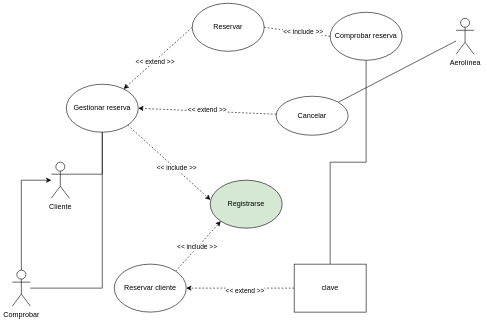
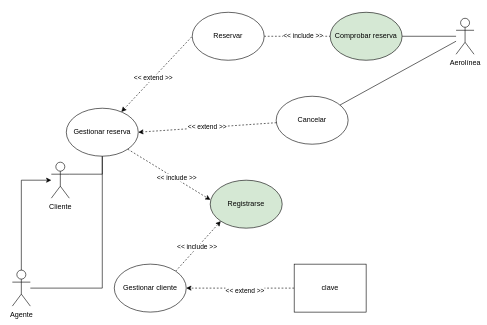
  <mxCell id="0" />
  <mxCell id="1" parent="0" />
  <mxCell id="2" value="Cliente" style="shape=umlActor;verticalLabelPosition=bottom;verticalAlign=top;html=1;outlineConnect=0;" vertex="1" parent="1"><mxGeometry x="85" y="270" width="30" height="60" as="geometry" /></mxCell>
  <mxCell id="3" style="edgeStyle=orthogonalEdgeStyle;rounded=0;orthogonalLoop=1;jettySize=auto;html=1;entryX=1;entryY=0.333;entryDx=0;entryDy=0;entryPerimeter=0;endArrow=none;endFill=0;" edge="1" parent="1" source="4" target="2"><mxGeometry relative="1" as="geometry"><mxPoint x="180" y="220" as="targetPoint" /></mxGeometry></mxCell>
- <mxCell id="4" value="Gestionar reserva" style="ellipse;whiteSpace=wrap;html=1;" vertex="1" parent="1"><mxGeometry x="110" y="140" width="120" height="80" as="geometry" /></mxCell>
+ <mxCell id="4" value="Gestionar reserva" style="ellipse;whiteSpace=wrap;html=1;" vertex="1" parent="1"><mxGeometry x="110" y="180" width="120" height="80" as="geometry" /></mxCell>
  <mxCell id="5" value="" style="endArrow=classic;dashed=1;html=1;rounded=0;entryX=0.003;entryY=0.41;entryDx=0;entryDy=0;entryPerimeter=0;exitX=1;exitY=1;exitDx=0;exitDy=0;endFill=1;" edge="1" parent="1" source="4" target="7"><mxGeometry width="50" height="50" relative="1" as="geometry"><mxPoint x="450" y="180" as="sourcePoint" /><mxPoint x="530" y="100" as="targetPoint" /></mxGeometry></mxCell>
  <mxCell id="6" value="&amp;lt;&amp;lt; include &amp;gt;&amp;gt;" style="edgeLabel;html=1;align=center;verticalAlign=middle;resizable=0;points=[];" vertex="1" connectable="0" parent="5"><mxGeometry x="0.167" y="2" relative="1" as="geometry"><mxPoint as="offset" /></mxGeometry></mxCell>
  <mxCell id="7" value="Registrarse" style="ellipse;whiteSpace=wrap;html=1;fillColor=#d5e8d4;" vertex="1" parent="1"><mxGeometry x="350" y="300" width="120" height="80" as="geometry" /></mxCell>
- <mxCell id="8" style="edgeStyle=orthogonalEdgeStyle;rounded=0;orthogonalLoop=1;jettySize=auto;html=1;endArrow=none;endFill=0;" edge="1" parent="1" source="9" target="28"><mxGeometry relative="1" as="geometry" /></mxCell>
- <mxCell id="9" value="Comprobar reserva" style="ellipse;whiteSpace=wrap;html=1;" vertex="1" parent="1"><mxGeometry x="550" width="120" height="80" as="geometry" y="20" /></mxCell>
+ <mxCell id="8" style="edgeStyle=orthogonalEdgeStyle;rounded=0;orthogonalLoop=1;jettySize=auto;html=1;endArrow=none;endFill=0;" edge="1" parent="1" source="9" target="12"><mxGeometry relative="1" as="geometry" /></mxCell>
+ <mxCell id="9" value="Comprobar reserva" style="ellipse;whiteSpace=wrap;html=1;fillColor=#d5e8d4;" vertex="1" parent="1"><mxGeometry x="550" width="120" height="80" as="geometry" y="20" /></mxCell>
  <mxCell id="10" value="" style="endArrow=none;dashed=1;html=1;rounded=0;entryX=0;entryY=0.5;entryDx=0;entryDy=0;exitX=1;exitY=0.5;exitDx=0;exitDy=0;" edge="1" parent="1" source="20" target="9"><mxGeometry width="50" height="50" relative="1" as="geometry"><mxPoint x="480" y="220" as="sourcePoint" /><mxPoint x="561" y="190" as="targetPoint" /></mxGeometry></mxCell>
  <mxCell id="11" value="&amp;lt;&amp;lt; include &amp;gt;&amp;gt;" style="edgeLabel;html=1;align=center;verticalAlign=middle;resizable=0;points=[];" vertex="1" connectable="0" parent="10"><mxGeometry x="0.167" y="2" relative="1" as="geometry"><mxPoint as="offset" /></mxGeometry></mxCell>
  <mxCell id="12" value="Aerolínea" style="shape=umlActor;verticalLabelPosition=bottom;verticalAlign=top;html=1;outlineConnect=0;" vertex="1" parent="1"><mxGeometry x="760" y="30" width="30" height="60" as="geometry" /></mxCell>
  <mxCell id="13" style="rounded=0;orthogonalLoop=1;jettySize=auto;html=1;endArrow=none;endFill=0;" edge="1" parent="1" source="14" target="12"><mxGeometry relative="1" as="geometry" /></mxCell>
- <mxCell id="14" value="Cancelar" style="ellipse;whiteSpace=wrap;html=1;" vertex="1" parent="1"><mxGeometry x="460" y="160" width="120" height="65" as="geometry" /></mxCell>
+ <mxCell id="14" value="Cancelar" style="ellipse;whiteSpace=wrap;html=1;" vertex="1" parent="1"><mxGeometry x="460" y="160" width="120" height="80" as="geometry" /></mxCell>
  <mxCell id="15" value="" style="endArrow=classic;dashed=1;html=1;rounded=0;entryX=1;entryY=0.5;entryDx=0;entryDy=0;startArrow=none;startFill=0;endFill=1;" edge="1" parent="1" source="14" target="4"><mxGeometry width="50" height="50" relative="1" as="geometry"><mxPoint x="340" y="340" as="sourcePoint" /><mxPoint x="390" y="290" as="targetPoint" /></mxGeometry></mxCell>
  <mxCell id="16" value="&amp;lt;&amp;lt; extend &amp;gt;&amp;gt;" style="edgeLabel;html=1;align=center;verticalAlign=middle;resizable=0;points=[];" vertex="1" connectable="0" parent="15"><mxGeometry x="0.008" y="-2" relative="1" as="geometry"><mxPoint as="offset" /></mxGeometry></mxCell>
  <mxCell id="17" style="edgeStyle=orthogonalEdgeStyle;rounded=0;orthogonalLoop=1;jettySize=auto;html=1;endArrow=none;endFill=0;" edge="1" parent="1" source="18" target="4"><mxGeometry relative="1" as="geometry" /></mxCell>
- <mxCell id="18" value="Comprobar" style="shape=umlActor;verticalLabelPosition=bottom;verticalAlign=top;html=1;outlineConnect=0;" vertex="1" parent="1"><mxGeometry x="20" y="450" width="30" height="60" as="geometry" /></mxCell>
+ <mxCell id="18" value="Agente" style="shape=umlActor;verticalLabelPosition=bottom;verticalAlign=top;html=1;outlineConnect=0;" vertex="1" parent="1"><mxGeometry x="20" y="450" width="30" height="60" as="geometry" /></mxCell>
  <mxCell id="19" style="edgeStyle=orthogonalEdgeStyle;rounded=0;orthogonalLoop=1;jettySize=auto;html=1;entryX=0.5;entryY=0;entryDx=0;entryDy=0;entryPerimeter=0;endArrow=none;endFill=0;startArrow=classic;startFill=1;" edge="1" parent="1" source="2" target="18"><mxGeometry relative="1" as="geometry" /></mxCell>
- <mxCell id="20" value="Reservar" style="ellipse;whiteSpace=wrap;html=1;" vertex="1" parent="1"><mxGeometry x="320" y="5" width="120" height="80" as="geometry" /></mxCell>
+ <mxCell id="20" value="Reservar" style="ellipse;whiteSpace=wrap;html=1;" vertex="1" parent="1"><mxGeometry x="320" width="120" height="80" as="geometry" y="20" /></mxCell>
  <mxCell id="21" value="" style="endArrow=none;dashed=1;html=1;rounded=0;entryX=0;entryY=0.5;entryDx=0;entryDy=0;endFill=0;startArrow=classic;startFill=1;" edge="1" parent="1" source="4" target="20"><mxGeometry width="50" height="50" relative="1" as="geometry"><mxPoint x="270" y="240" as="sourcePoint" /><mxPoint x="320" y="190" as="targetPoint" /></mxGeometry></mxCell>
  <mxCell id="22" value="&amp;lt;&amp;lt; extend &amp;gt;&amp;gt;" style="edgeLabel;html=1;align=center;verticalAlign=middle;resizable=0;points=[];" vertex="1" connectable="0" parent="21"><mxGeometry x="-0.105" relative="1" as="geometry"><mxPoint as="offset" /></mxGeometry></mxCell>
  <mxCell id="23" style="rounded=0;orthogonalLoop=1;jettySize=auto;html=1;exitX=1;exitY=0;exitDx=0;exitDy=0;entryX=0;entryY=1;entryDx=0;entryDy=0;dashed=1;" edge="1" parent="1" source="25" target="7"><mxGeometry relative="1" as="geometry" /></mxCell>
  <mxCell id="24" value="&amp;lt;&amp;lt; include &amp;gt;&amp;gt;" style="edgeLabel;html=1;align=center;verticalAlign=middle;resizable=0;points=[];" vertex="1" connectable="0" parent="23"><mxGeometry x="-0.051" y="1" relative="1" as="geometry"><mxPoint as="offset" /></mxGeometry></mxCell>
- <mxCell id="25" value="Reservar cliente" style="ellipse;whiteSpace=wrap;html=1;" vertex="1" parent="1"><mxGeometry x="190" y="440" width="120" height="80" as="geometry" /></mxCell>
+ <mxCell id="25" value="Gestionar cliente" style="ellipse;whiteSpace=wrap;html=1;" vertex="1" parent="1"><mxGeometry x="190" y="440" width="120" height="80" as="geometry" /></mxCell>
  <mxCell id="26" style="rounded=0;orthogonalLoop=1;jettySize=auto;html=1;exitX=0;exitY=0.5;exitDx=0;exitDy=0;entryX=1;entryY=0.5;entryDx=0;entryDy=0;dashed=1;" edge="1" parent="1" source="28" target="25"><mxGeometry relative="1" as="geometry" /></mxCell>
  <mxCell id="27" value="&amp;lt;&amp;lt; extend &amp;gt;&amp;gt;" style="edgeLabel;html=1;align=center;verticalAlign=middle;resizable=0;points=[];" vertex="1" connectable="0" parent="26"><mxGeometry x="-0.08" y="3" relative="1" as="geometry"><mxPoint as="offset" /></mxGeometry></mxCell>
  <mxCell id="28" value="clave" style="whiteSpace=wrap;html=1;rounded=0;" vertex="1" parent="1"><mxGeometry x="490" y="440" width="120" height="80" as="geometry" /></mxCell>
